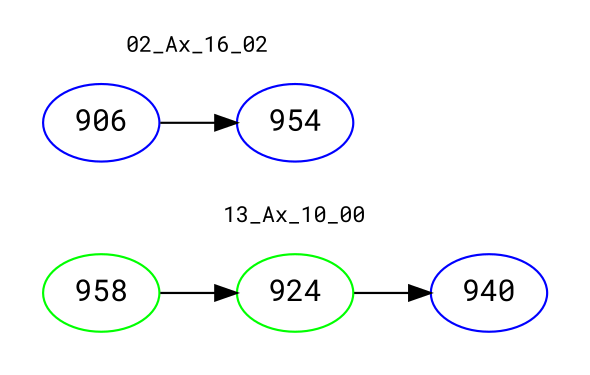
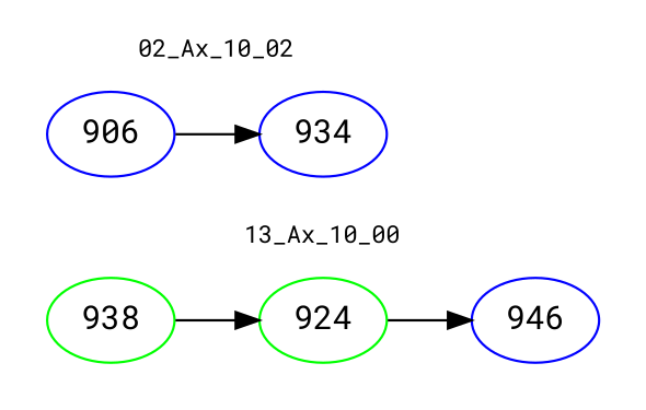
  digraph {
    fontname="Roboto Mono"
    rankdir=LR
    node [color=blue fontname="Roboto Mono"]
    edge [color=black fontname="Roboto Mono"]
-   n1 [color=green label=958]
+   n1 [color=green label=938]
    n2 [color=green label=924]
-   n3 [label=940]
+   n3 [label=946]
    n4 [label=906]
-   n5 [label=954]
+   n5 [label=934]
    subgraph cluster_1 {
      color=white
      fontsize=10
      label="13_Ax_10_00"
      n1
      n2
      n3
    }
    subgraph cluster_2 {
      color=white
      fontsize=10
-     label="02_Ax_16_02"
+     label="02_Ax_10_02"
      n4
      n5
    }
    n1 -> n2
    n2 -> n3
    n4 -> n5
  }
